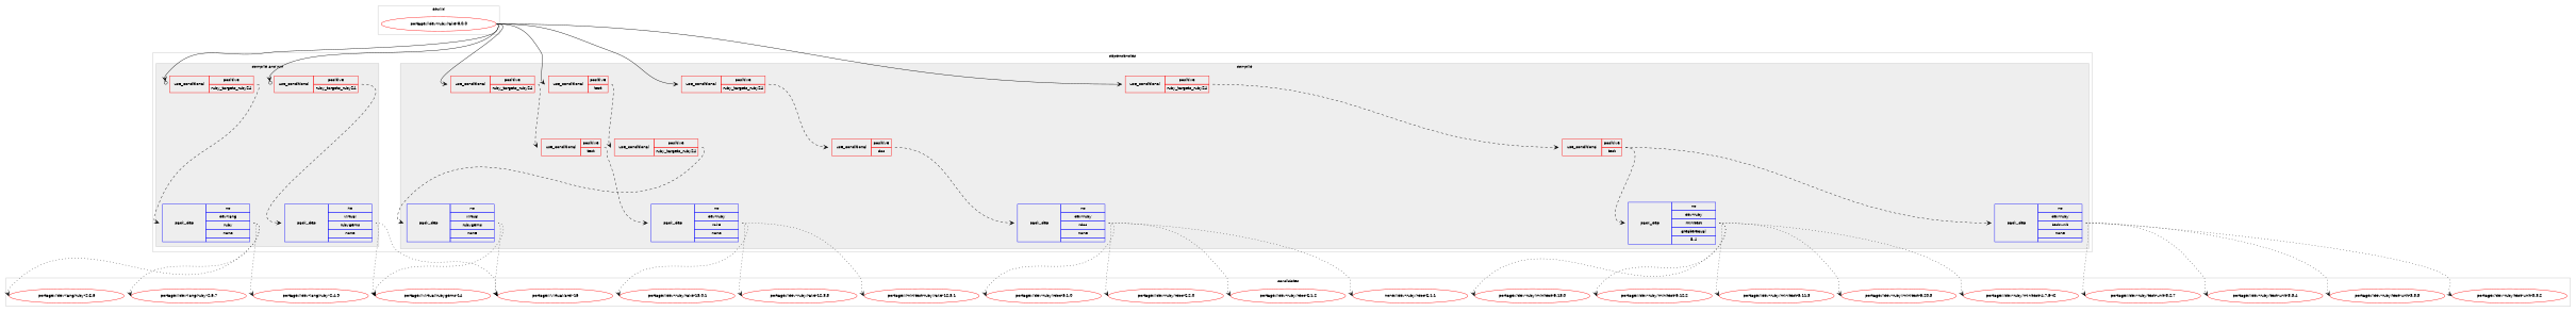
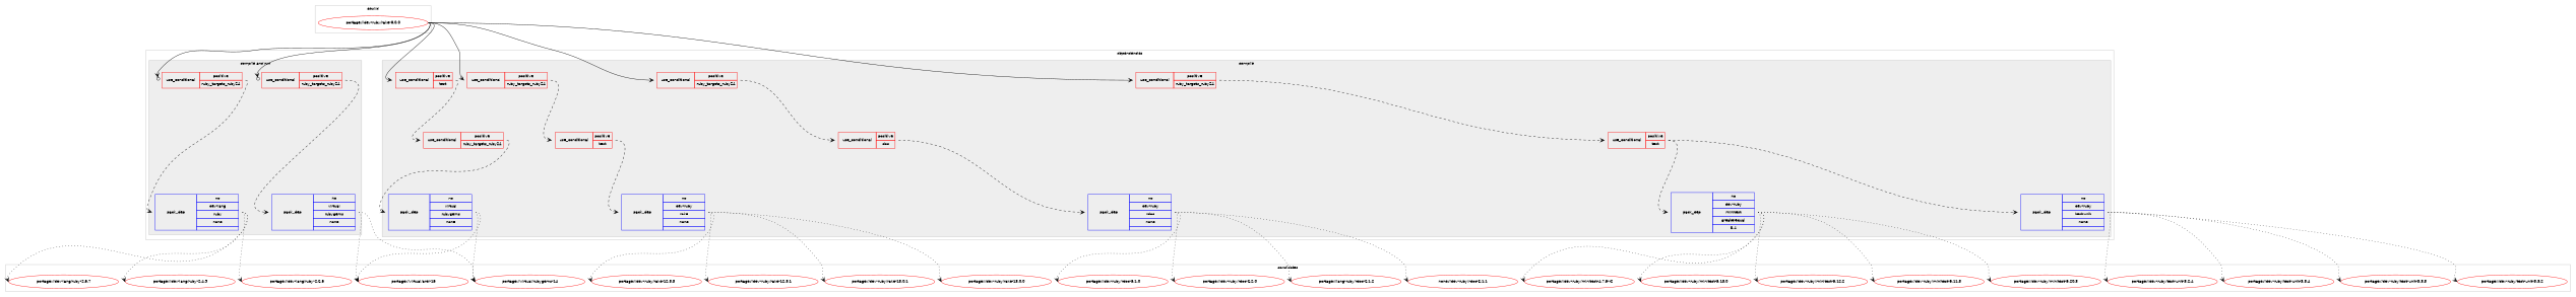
  digraph {
    compound=true
    concentrate=true
    fontname=Helvetica
    fontsize=10
    newrank=true
    rankdir=TB
    ranksep=1.5
    node [color=red fontname=Helvetica fontsize=10]
    edge [arrowhead=vee headport=w style=dotted tailport=e weight=100]
    n1 [label="portage://dev-ruby/rake-8.0.0" width=4]
    n2 [color=blue label=<<TABLE BORDER="0" CELLBORDER="1" CELLSPACING="0" CELLPADDING="4" WIDTH="220"><TR><TD ROWSPAN="6" CELLPADDING="30">pack_dep</TD></TR><TR><TD WIDTH="110">no</TD></TR><TR><TD>dev-ruby</TD></TR><TR><TD>rdoc</TD></TR><TR><TD>none</TD></TR><TR><TD></TD></TR></TABLE>> shape=none]
    n3 [label=<<TABLE BORDER="0" CELLBORDER="1" CELLSPACING="0" CELLPADDING="4"><TR><TD ROWSPAN="3" CELLPADDING="10">use_conditional</TD></TR><TR><TD>positive</TD></TR><TR><TD>doc</TD></TR></TABLE>> shape=none]
    n4 [label=<<TABLE BORDER="0" CELLBORDER="1" CELLSPACING="0" CELLPADDING="4"><TR><TD ROWSPAN="3" CELLPADDING="10">use_conditional</TD></TR><TR><TD>positive</TD></TR><TR><TD>ruby_targets_ruby24</TD></TR></TABLE>> shape=none]
    n5 [color=blue label=<<TABLE BORDER="0" CELLBORDER="1" CELLSPACING="0" CELLPADDING="4" WIDTH="220"><TR><TD ROWSPAN="6" CELLPADDING="30">pack_dep</TD></TR><TR><TD WIDTH="110">no</TD></TR><TR><TD>dev-ruby</TD></TR><TR><TD>rake</TD></TR><TR><TD>none</TD></TR><TR><TD></TD></TR></TABLE>> shape=none]
    n6 [label=<<TABLE BORDER="0" CELLBORDER="1" CELLSPACING="0" CELLPADDING="4"><TR><TD ROWSPAN="3" CELLPADDING="10">use_conditional</TD></TR><TR><TD>positive</TD></TR><TR><TD>test</TD></TR></TABLE>> shape=none]
    n7 [label=<<TABLE BORDER="0" CELLBORDER="1" CELLSPACING="0" CELLPADDING="4"><TR><TD ROWSPAN="3" CELLPADDING="10">use_conditional</TD></TR><TR><TD>positive</TD></TR><TR><TD>ruby_targets_ruby24</TD></TR></TABLE>> shape=none]
    n8 [color=blue label=<<TABLE BORDER="0" CELLBORDER="1" CELLSPACING="0" CELLPADDING="4" WIDTH="220"><TR><TD ROWSPAN="6" CELLPADDING="30">pack_dep</TD></TR><TR><TD WIDTH="110">no</TD></TR><TR><TD>dev-ruby</TD></TR><TR><TD>test-unit</TD></TR><TR><TD>none</TD></TR><TR><TD></TD></TR></TABLE>> shape=none]
    n9 [color=blue label=<<TABLE BORDER="0" CELLBORDER="1" CELLSPACING="0" CELLPADDING="4" WIDTH="220"><TR><TD ROWSPAN="6" CELLPADDING="30">pack_dep</TD></TR><TR><TD WIDTH="110">no</TD></TR><TR><TD>dev-ruby</TD></TR><TR><TD>minitest</TD></TR><TR><TD>greaterequal</TD></TR><TR><TD>5.4</TD></TR></TABLE>> shape=none]
    n10 [label=<<TABLE BORDER="0" CELLBORDER="1" CELLSPACING="0" CELLPADDING="4"><TR><TD ROWSPAN="3" CELLPADDING="10">use_conditional</TD></TR><TR><TD>positive</TD></TR><TR><TD>test</TD></TR></TABLE>> shape=none]
    n11 [label=<<TABLE BORDER="0" CELLBORDER="1" CELLSPACING="0" CELLPADDING="4"><TR><TD ROWSPAN="3" CELLPADDING="10">use_conditional</TD></TR><TR><TD>positive</TD></TR><TR><TD>ruby_targets_ruby24</TD></TR></TABLE>> shape=none]
    n12 [color=blue label=<<TABLE BORDER="0" CELLBORDER="1" CELLSPACING="0" CELLPADDING="4" WIDTH="220"><TR><TD ROWSPAN="6" CELLPADDING="30">pack_dep</TD></TR><TR><TD WIDTH="110">no</TD></TR><TR><TD>virtual</TD></TR><TR><TD>rubygems</TD></TR><TR><TD>none</TD></TR><TR><TD></TD></TR></TABLE>> shape=none]
    n13 [label=<<TABLE BORDER="0" CELLBORDER="1" CELLSPACING="0" CELLPADDING="4"><TR><TD ROWSPAN="3" CELLPADDING="10">use_conditional</TD></TR><TR><TD>positive</TD></TR><TR><TD>ruby_targets_ruby24</TD></TR></TABLE>> shape=none]
    n14 [label=<<TABLE BORDER="0" CELLBORDER="1" CELLSPACING="0" CELLPADDING="4"><TR><TD ROWSPAN="3" CELLPADDING="10">use_conditional</TD></TR><TR><TD>positive</TD></TR><TR><TD>test</TD></TR></TABLE>> shape=none]
    n15 [color=blue label=<<TABLE BORDER="0" CELLBORDER="1" CELLSPACING="0" CELLPADDING="4" WIDTH="220"><TR><TD ROWSPAN="6" CELLPADDING="30">pack_dep</TD></TR><TR><TD WIDTH="110">no</TD></TR><TR><TD>dev-lang</TD></TR><TR><TD>ruby</TD></TR><TR><TD>none</TD></TR><TR><TD></TD></TR></TABLE>> shape=none]
    n16 [label=<<TABLE BORDER="0" CELLBORDER="1" CELLSPACING="0" CELLPADDING="4"><TR><TD ROWSPAN="3" CELLPADDING="10">use_conditional</TD></TR><TR><TD>positive</TD></TR><TR><TD>ruby_targets_ruby24</TD></TR></TABLE>> shape=none]
    n17 [color=blue label=<<TABLE BORDER="0" CELLBORDER="1" CELLSPACING="0" CELLPADDING="4" WIDTH="220"><TR><TD ROWSPAN="6" CELLPADDING="30">pack_dep</TD></TR><TR><TD WIDTH="110">no</TD></TR><TR><TD>virtual</TD></TR><TR><TD>rubygems</TD></TR><TR><TD>none</TD></TR><TR><TD></TD></TR></TABLE>> shape=none]
    n18 [label=<<TABLE BORDER="0" CELLBORDER="1" CELLSPACING="0" CELLPADDING="4"><TR><TD ROWSPAN="3" CELLPADDING="10">use_conditional</TD></TR><TR><TD>positive</TD></TR><TR><TD>ruby_targets_ruby24</TD></TR></TABLE>> shape=none]
    n19 [label="portage://dev-ruby/rdoc-5.1.0" width=4]
    n20 [label="none://dev-ruby/rdoc-6.1.1" width=4]
-   n21 [label="portage://dev-ruby/rdoc-6.1.2" width=4]
+   n21 [label="portage://lang-ruby/rdoc-6.1.2" width=4]
    n22 [label="portage://dev-ruby/rdoc-6.2.0" width=4]
-   n23 [label="portage://minitest-ruby/rake-12.3.1" width=4]
+   n23 [label="portage://dev-ruby/rake-12.3.1" width=4]
    n24 [label="portage://dev-ruby/rake-12.3.3" width=4]
+   n25 [label="portage://dev-ruby/rake-13.0.0" width=4]
    n26 [label="portage://dev-ruby/rake-13.0.1" width=4]
-   n27 [label="portage://dev-ruby/test-unit-3.2.7" width=4]
+   n27 [label="portage://dev-ruby/test-unit-3.2.4" width=4]
    n28 [label="portage://dev-ruby/test-unit-3.3.2" width=4]
    n29 [label="portage://dev-ruby/test-unit-3.3.3" width=4]
    n30 [label="portage://dev-ruby/test-unit-3.3.4" width=4]
    n31 [label="portage://dev-ruby/minitest-4.7.5-r2" width=4]
    n32 [label="portage://dev-ruby/minitest-5.20.3" width=4]
    n33 [label="portage://dev-ruby/minitest-5.11.3" width=4]
    n34 [label="portage://dev-ruby/minitest-5.12.2" width=4]
    n35 [label="portage://dev-ruby/minitest-5.13.0" width=4]
    n36 [label="portage://virtual/rubygems-14" width=4]
    n37 [label="portage://virtual/arel-15" width=4]
    n38 [label="portage://dev-lang/ruby-2.4.9" width=4]
    n39 [label="portage://dev-lang/ruby-2.5.7" width=4]
    n40 [label="portage://dev-lang/ruby-2.6.5" width=4]
    subgraph cluster_1 {
      color=gray
      label=<<i>ebuild</i>>
      rank=same
      n1
    }
    subgraph cluster_2 {
      color=gray
      label=<<i>dependencies</i>>
      subgraph cluster_3 {
        color=gray
        fillcolor="#eeeeee"
        label=<<i>compile</i>>
        style=filled
        subgraph sub_4 {
          color=gray
          fillcolor="#eeeeee"
          label=<<i>compile</i>>
          style=filled
          n4
          subgraph sub_5 {
            color=gray
            fillcolor="#eeeeee"
            label=<<i>compile</i>>
            style=filled
            n3
            subgraph sub_6 {
              color=gray
              fillcolor="#eeeeee"
              label=<<i>compile</i>>
              style=filled
              n2
            }
          }
        }
        subgraph sub_7 {
          color=gray
          fillcolor="#eeeeee"
          label=<<i>compile</i>>
          style=filled
          n7
          subgraph sub_8 {
            color=gray
            fillcolor="#eeeeee"
            label=<<i>compile</i>>
            style=filled
            n6
            subgraph sub_9 {
              color=gray
              fillcolor="#eeeeee"
              label=<<i>compile</i>>
              style=filled
              n5
            }
          }
        }
        subgraph sub_10 {
          color=gray
          fillcolor="#eeeeee"
          label=<<i>compile</i>>
          style=filled
          n11
          subgraph sub_11 {
            color=gray
            fillcolor="#eeeeee"
            label=<<i>compile</i>>
            style=filled
            n10
            subgraph sub_12 {
              color=gray
              fillcolor="#eeeeee"
              label=<<i>compile</i>>
              style=filled
              n8
            }
            subgraph sub_13 {
              color=gray
              fillcolor="#eeeeee"
              label=<<i>compile</i>>
              style=filled
              n9
            }
          }
        }
        subgraph sub_14 {
          color=gray
          fillcolor="#eeeeee"
          label=<<i>compile</i>>
          style=filled
          n14
          subgraph sub_15 {
            color=gray
            fillcolor="#eeeeee"
            label=<<i>compile</i>>
            style=filled
            n13
            subgraph sub_16 {
              color=gray
              fillcolor="#eeeeee"
              label=<<i>compile</i>>
              style=filled
              n12
            }
          }
        }
      }
      subgraph cluster_17 {
        color=gray
        fillcolor="#eeeeee"
        label=<<i>compile and run</i>>
        style=filled
        subgraph sub_18 {
          color=gray
          fillcolor="#eeeeee"
          label=<<i>compile and run</i>>
          style=filled
          n16
          subgraph sub_19 {
            color=gray
            fillcolor="#eeeeee"
            label=<<i>compile and run</i>>
            style=filled
            n15
          }
        }
        subgraph sub_20 {
          color=gray
          fillcolor="#eeeeee"
          label=<<i>compile and run</i>>
          style=filled
          n18
          subgraph sub_21 {
            color=gray
            fillcolor="#eeeeee"
            label=<<i>compile and run</i>>
            style=filled
            n17
          }
        }
      }
      subgraph cluster_22 {
        color=gray
        fillcolor="#eeeeee"
        label=<<i>run</i>>
        style=filled
      }
    }
    subgraph cluster_23 {
      color=gray
      label=<<i>candidates</i>>
      rank=same
      subgraph sub_24 {
        color=black
        label=<<i>candidates</i>>
        nodesep=1
        rank=same
        n19
        n20
        n21
        n22
      }
      subgraph sub_25 {
        color=black
        label=<<i>candidates</i>>
        nodesep=1
        rank=same
        n23
        n24
+       n25
        n26
      }
      subgraph sub_26 {
        color=black
        label=<<i>candidates</i>>
        nodesep=1
        rank=same
        n27
        n28
        n29
        n30
      }
      subgraph sub_27 {
        color=black
        label=<<i>candidates</i>>
        nodesep=1
        rank=same
        n31
        n32
        n33
        n34
        n35
      }
      subgraph sub_28 {
        color=black
        label=<<i>candidates</i>>
        nodesep=1
        rank=same
        n36
        n37
      }
      subgraph sub_29 {
        color=black
        label=<<i>candidates</i>>
        nodesep=1
        rank=same
        n38
        n39
        n40
      }
      subgraph sub_30 {
        color=black
        label=<<i>candidates</i>>
        nodesep=1
        rank=same
        n36
        n37
      }
    }
    n1 -> n4 [style=solid weight=20]
    n1 -> n7 [style=solid weight=20]
    n1 -> n11 [style=solid weight=20]
    n1 -> n14 [style=solid weight=20]
    n1 -> n16 [arrowhead=odotvee style=solid weight=20]
    n1 -> n18 [arrowhead=odotvee style=solid weight=20]
    n2 -> n19
    n2 -> n20
    n2 -> n21
    n2 -> n22
    n3 -> n2 [style=dashed weight=20]
    n4 -> n3 [style=dashed weight=20]
    n5 -> n23
    n5 -> n24
+   n5 -> n25
    n5 -> n26
    n6 -> n5 [style=dashed weight=20]
    n7 -> n6 [style=dashed weight=20]
    n8 -> n27
    n8 -> n28
    n8 -> n29
    n8 -> n30
    n9 -> n31
    n9 -> n32
    n9 -> n33
    n9 -> n34
    n9 -> n35
    n10 -> n8 [style=dashed weight=20]
    n10 -> n9 [style=dashed weight=20]
    n11 -> n10 [style=dashed weight=20]
    n12 -> n36
    n12 -> n37
    n13 -> n12 [style=dashed weight=20]
    n14 -> n13 [style=dashed weight=20]
    n15 -> n38
    n15 -> n39
    n15 -> n40
    n16 -> n15 [style=dashed weight=20]
    n17 -> n36
    n17 -> n37
    n18 -> n17 [style=dashed weight=20]
  }
